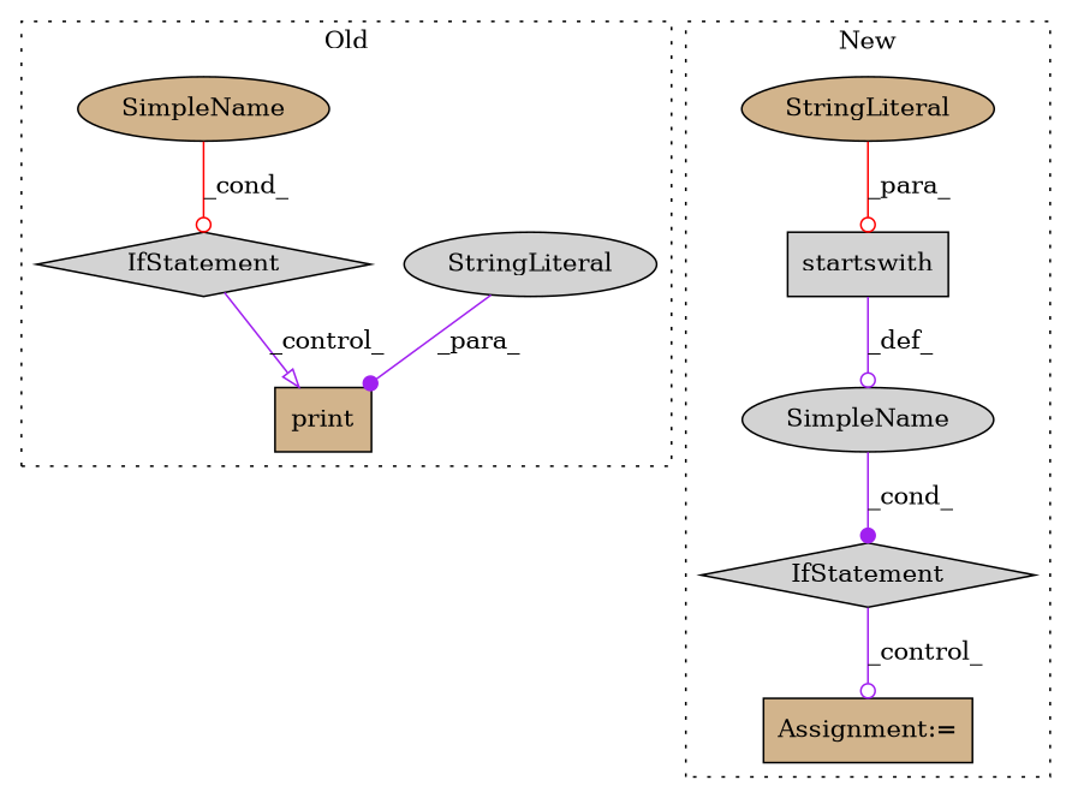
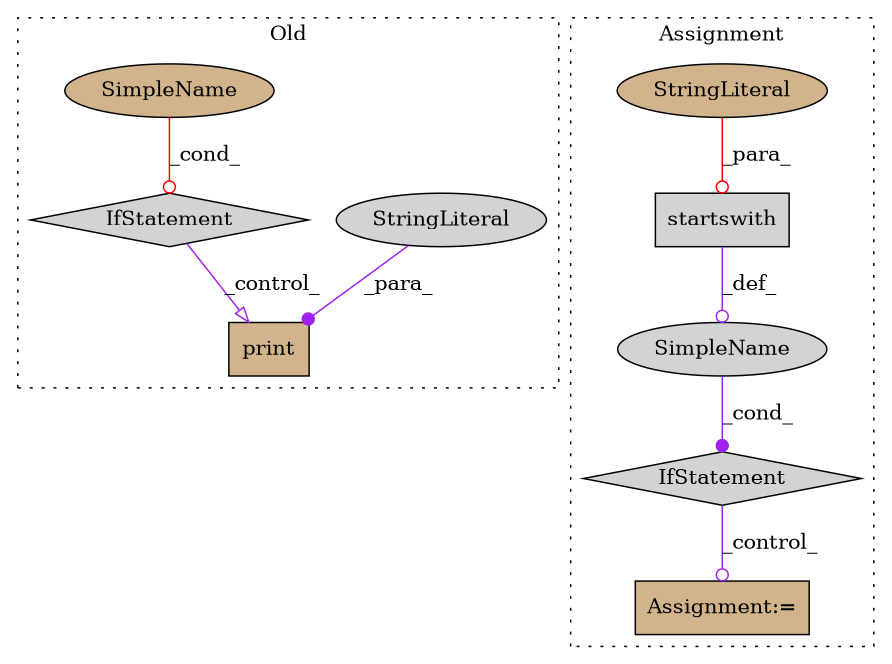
  digraph {
    node [a=32 shape=ellipse style=filled fillcolor=lightgrey]
    edge [color=purple arrowhead=odot]
    n1 [l="6,1" label=print s="1601,1639" shape=box fillcolor=tan]
    n2 [a=45 l=14 label=StringLiteral s=1607]
    n3 [a=25 l="4,2" label=IfStatement s="1534,1589" shape=diamond]
    n4 [a=42 label=SimpleName fillcolor=tan]
    n5 [l="11,1" label=startswith s="890,904" shape=box]
    n6 [a=25 l="4,2" label=IfStatement s="882,905" shape=diamond]
    n7 [a=45 l=3 label=StringLiteral s=901 fillcolor=tan]
    n8 [a=42 label=SimpleName]
    n9 [a=7 l=1 label="Assignment:=" s=918 shape=box fillcolor=tan]
    subgraph cluster_1 {
      label=Old
      style=dotted
      n1
      n2
      n3
      n4
    }
    subgraph cluster_2 {
-     label=New
+     label=Assignment
      style=dotted
      n5
      n6
      n7
      n8
      n9
    }
    n2 -> n1 [label=_para_ arrowhead=dot]
    n3 -> n1 [label=_control_ arrowhead=onormal]
    n4 -> n3 [label=_cond_ color=red]
    n5 -> n8 [label=_def_]
    n6 -> n9 [label=_control_]
    n7 -> n5 [label=_para_ color=red]
    n8 -> n6 [label=_cond_ arrowhead=dot]
  }
